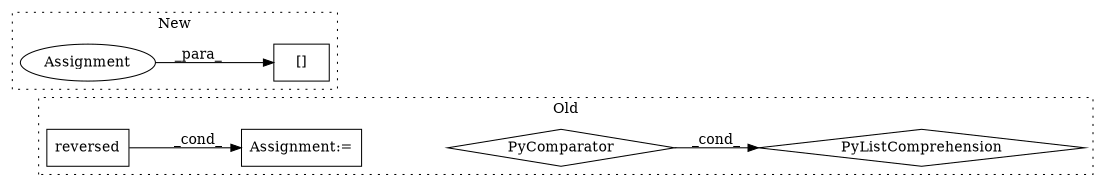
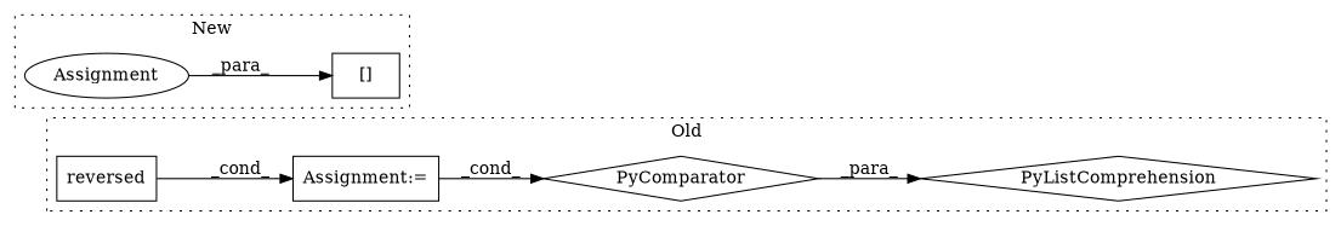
  digraph {
    rankdir=LR
    node [l=57 s=1473 shape=box]
    n1 [a=32 l="9,1" label=reversed s="1480,1520"]
    n2 [a=7 label="Assignment:="]
    n3 [a=109 l=130 label=PyListComprehension s=1408 shape=diamond]
    n4 [a=113 label=PyComparator shape=diamond]
    n5 [a=2 l="12,1" label="[]" s="1318,1348"]
    n6 [a=45 l=18 label=Assignment s=1330 shape=ellipse]
    subgraph cluster_1 {
      label=Old
      style=dotted
      n1
      n2
      n3
      n4
    }
    subgraph cluster_2 {
      label=New
      style=dotted
      n5
      n6
    }
    n1 -> n2 [label=_cond_]
-   n4 -> n3 [label=_cond_]
+   n2 -> n4 [label=_cond_]
+   n4 -> n3 [label=_para_]
    n6 -> n5 [label=_para_]
  }
